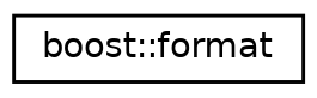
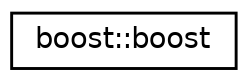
  digraph {
    rankdir=LR
    fontname="DejaVu Sans"
-   n1 [color=black fillcolor=white fontname="DejaVu Sans" fontsize=10 height=0.2 label="boost::format" shape=record style=filled width=0.4]
+   n1 [color=black fillcolor=white fontname="DejaVu Sans" fontsize=10 height=0.2 label="boost::boost" shape=record style=filled width=0.4]
  }
